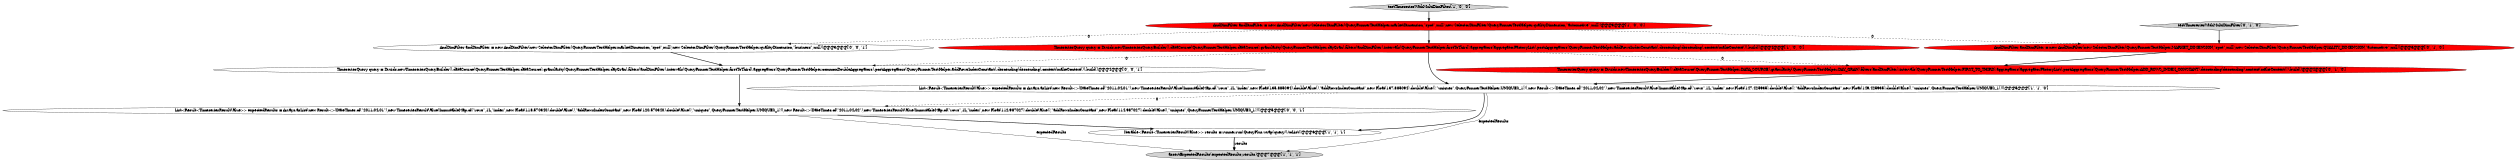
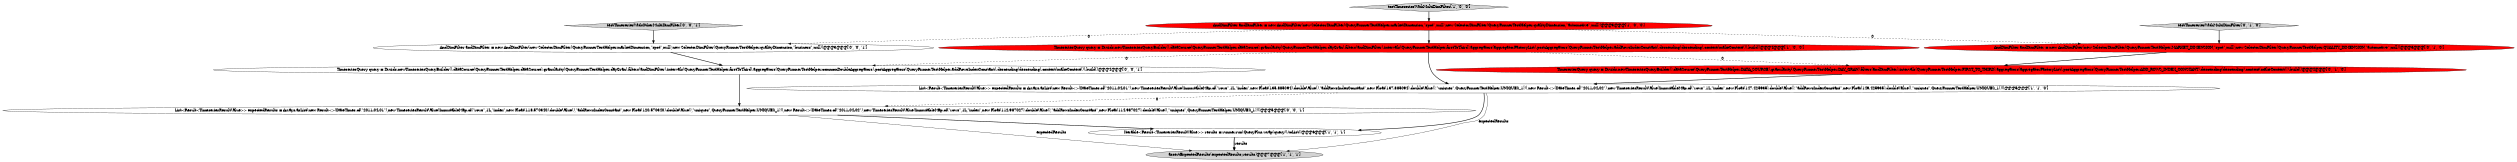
  digraph {
    node [fillcolor=white shape=ellipse style=filled]
    edge [style=bold]
    n1 [fillcolor=red label="AndDimFilter andDimFilter = new AndDimFilter(new SelectorDimFilter(QueryRunnerTestHelper.marketDimension,\"spot\",null),new SelectorDimFilter(QueryRunnerTestHelper.qualityDimension,\"automotive\",null))@@@3@@@['1', '0', '0']"]
    n2 [fillcolor=red label="AndDimFilter andDimFilter = new AndDimFilter(new SelectorDimFilter(QueryRunnerTestHelper.MARKET_DIMENSION,\"spot\",null),new SelectorDimFilter(QueryRunnerTestHelper.QUALITY_DIMENSION,\"automotive\",null))@@@3@@@['0', '1', '0']"]
    n3 [fillcolor=red label="TimeseriesQuery query = Druids.newTimeseriesQueryBuilder().dataSource(QueryRunnerTestHelper.dataSource).granularity(QueryRunnerTestHelper.dayGran).filters(andDimFilter).intervals(QueryRunnerTestHelper.firstToThird).aggregators(aggregatorFactoryList).postAggregators(QueryRunnerTestHelper.addRowsIndexConstant).descending(descending).context(makeContext()).build()@@@4@@@['1', '0', '0']"]
    n4 [label="AndDimFilter andDimFilter = new AndDimFilter(new SelectorDimFilter(QueryRunnerTestHelper.marketDimension,\"spot\",null),new SelectorDimFilter(QueryRunnerTestHelper.qualityDimension,\"business\",null))@@@3@@@['0', '0', '1']"]
    n5 [fillcolor=red label="TimeseriesQuery query = Druids.newTimeseriesQueryBuilder().dataSource(QueryRunnerTestHelper.DATA_SOURCE).granularity(QueryRunnerTestHelper.DAY_GRAN).filters(andDimFilter).intervals(QueryRunnerTestHelper.FIRST_TO_THIRD).aggregators(aggregatorFactoryList).postAggregators(QueryRunnerTestHelper.ADD_ROWS_INDEX_CONSTANT).descending(descending).context(makeContext()).build()@@@4@@@['0', '1', '0']"]
    n6 [label="List<Result<TimeseriesResultValue>> expectedResults = Arrays.asList(new Result<>(DateTimes.of(\"2011-04-01\"),new TimeseriesResultValue(ImmutableMap.of(\"rows\",1L,\"index\",new Float(135.885094).doubleValue(),\"addRowsIndexConstant\",new Float(137.885094).doubleValue(),\"uniques\",QueryRunnerTestHelper.UNIQUES_1))),new Result<>(DateTimes.of(\"2011-04-02\"),new TimeseriesResultValue(ImmutableMap.of(\"rows\",1L,\"index\",new Float(147.425935).doubleValue(),\"addRowsIndexConstant\",new Float(149.425935).doubleValue(),\"uniques\",QueryRunnerTestHelper.UNIQUES_1))))@@@5@@@['1', '1', '0']"]
    n7 [label="TimeseriesQuery query = Druids.newTimeseriesQueryBuilder().dataSource(QueryRunnerTestHelper.dataSource).granularity(QueryRunnerTestHelper.dayGran).filters(andDimFilter).intervals(QueryRunnerTestHelper.firstToThird).aggregators(QueryRunnerTestHelper.commonDoubleAggregators).postAggregators(QueryRunnerTestHelper.addRowsIndexConstant).descending(descending).context(makeContext()).build()@@@4@@@['0', '0', '1']"]
    n8 [label="List<Result<TimeseriesResultValue>> expectedResults = Arrays.asList(new Result<>(DateTimes.of(\"2011-04-01\"),new TimeseriesResultValue(ImmutableMap.of(\"rows\",1L,\"index\",new Float(118.570340).doubleValue(),\"addRowsIndexConstant\",new Float(120.570340).doubleValue(),\"uniques\",QueryRunnerTestHelper.UNIQUES_1))),new Result<>(DateTimes.of(\"2011-04-02\"),new TimeseriesResultValue(ImmutableMap.of(\"rows\",1L,\"index\",new Float(112.987027).doubleValue(),\"addRowsIndexConstant\",new Float(114.987027).doubleValue(),\"uniques\",QueryRunnerTestHelper.UNIQUES_1))))@@@5@@@['0', '0', '1']"]
    n9 [label="Iterable<Result<TimeseriesResultValue>> results = runner.run(QueryPlus.wrap(query)).toList()@@@6@@@['1', '1', '1']"]
    n10 [fillcolor=lightgray label="assertExpectedResults(expectedResults,results)@@@7@@@['1', '1', '1']"]
    n11 [fillcolor=lightgray label="testTimeseriesWithMultiDimFilter['1', '0', '0']" shape=diamond]
    n12 [fillcolor=lightgray label="testTimeseriesWithMultiDimFilter['0', '1', '0']" shape=diamond]
+   n13 [fillcolor=lightgray label="testTimeseriesWithOtherMultiDimFilter['0', '0', '1']" shape=diamond]
    n1 -> n2 [label=0 style=dashed]
    n1 -> n3
    n1 -> n4 [label=0 style=dashed]
    n2 -> n5
    n3 -> n5 [label=0 style=dashed]
    n3 -> n6
    n3 -> n7 [label=0 style=dashed]
    n4 -> n7
    n5 -> n6
    n6 -> n8 [label=0 style=dashed]
    n6 -> n9
    n6 -> n10 [label=expectedResults style=solid]
    n7 -> n8
    n8 -> n9
    n8 -> n10 [label=expectedResults style=solid]
    n9 -> n10 [label=results style=solid]
    n9 -> n10
    n11 -> n1
    n12 -> n2
+   n13 -> n4
  }
